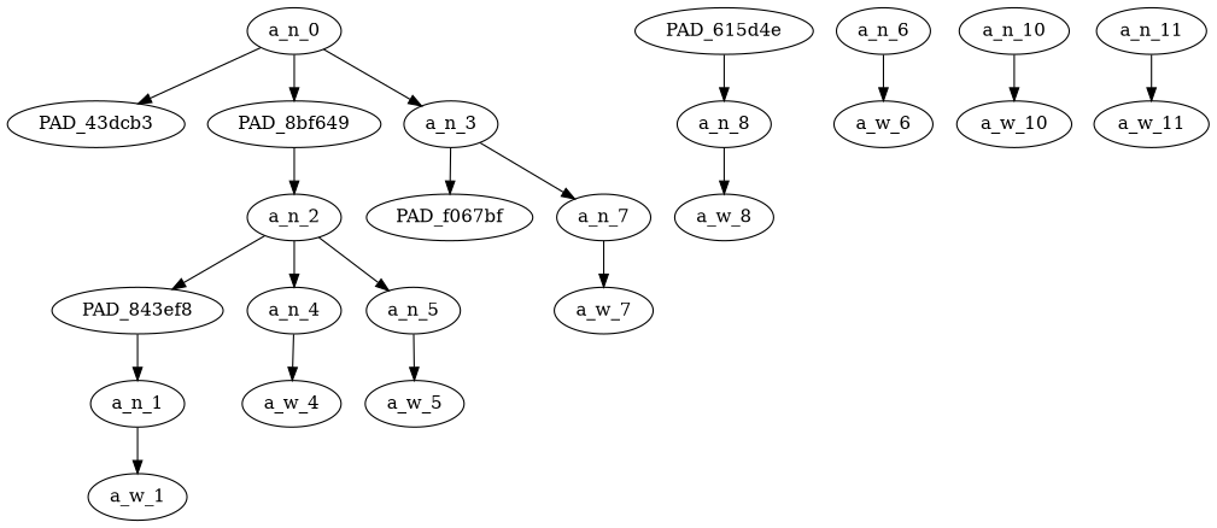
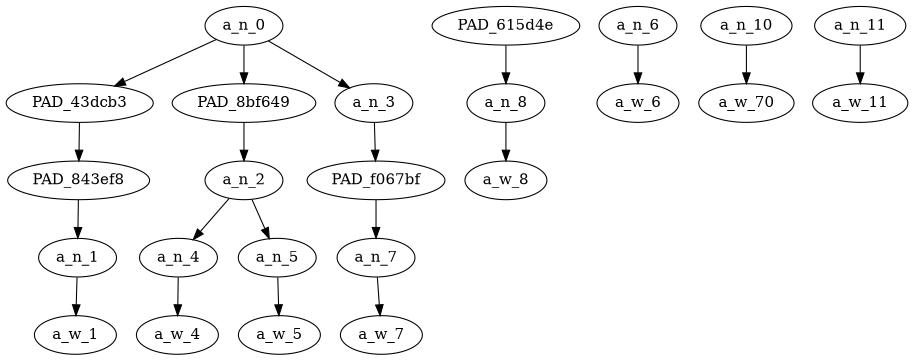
  strict digraph {
    node [div_dir=1 index=0 level=1 text_span="[0]" value=0.16896269]
    a_n_0 [level=4 text_span="[0, 1, 2, 3, 4, 5, 6, 7]" value=1.00000001]
    PAD_43dcb3 [level=3]
    n3 [index=1 label=PAD_8bf649 level=3 text_span="[1, 2, 3]" value=0.59038640]
    a_n_3 [index=2 level=3 text_span="[4, 5, 6, 7]" value=0.23936359]
    n5 [label=PAD_843ef8 level=2]
    a_n_2 [index=1 level=2 text_span="[1, 2, 3]" value=0.59038640]
    n7 [div_dir=-1 index=2 label=PAD_f067bf level=2 text_span="[4]" value=0.05259803]
    a_n_1
    a_n_4 [index=1 text_span="[1]" value=0.05867689]
    a_n_5 [index=2 text_span="[2]" value=0.06582796]
    a_n_7 [div_dir=-1 index=4 text_span="[4]" value=0.05259803]
    PAD_615d4e [index=3 level=2 text_span="[5]" value=0.05613191]
    a_n_8 [index=5 text_span="[5]" value=0.05613191]
    a_w_1 [div_dir=0 level=0 value=ugh]
    a_w_4 [div_dir=0 index=1 level=0 text_span="[1]" value=all]
    a_w_5 [div_dir=0 index=2 level=0 text_span="[2]" value=the]
    a_n_6 [index=3 text_span="[3]" value=0.46413069]
    a_w_6 [div_dir=0 index=3 level=0 text_span="[3]" value=niggers]
    a_w_7 [div_dir=0 index=4 level=0 text_span="[4]" value=are]
    a_w_8 [div_dir=0 index=5 level=0 text_span="[5]" value=back]
    a_n_10 [div_dir=-1 index=6 text_span="[6]" value=0.05064763]
-   a_w_10 [div_dir=0 index=6 level=0 text_span="[6]" value=on]
+   a_w_10 [div_dir=0 index=6 level=0 text_span="[6]" value=on label=a_w_70]
    a_n_11 [index=7 text_span="[7]" value=0.07996347]
    a_w_11 [div_dir=0 index=7 level=0 text_span="[7]" value=campus]
    a_n_0 -> PAD_43dcb3
    a_n_0 -> n3
    a_n_0 -> a_n_3
-   a_n_2 -> n5
+   PAD_43dcb3 -> n5
    n3 -> a_n_2
    a_n_3 -> n7
    n5 -> a_n_1
    a_n_2 -> a_n_4
    a_n_2 -> a_n_5
-   a_n_3 -> a_n_7
+   n7 -> a_n_7
    a_n_1 -> a_w_1
    a_n_4 -> a_w_4
    a_n_5 -> a_w_5
    a_n_7 -> a_w_7
    PAD_615d4e -> a_n_8
    a_n_8 -> a_w_8
    a_n_6 -> a_w_6
    a_n_10 -> a_w_10
    a_n_11 -> a_w_11
  }
